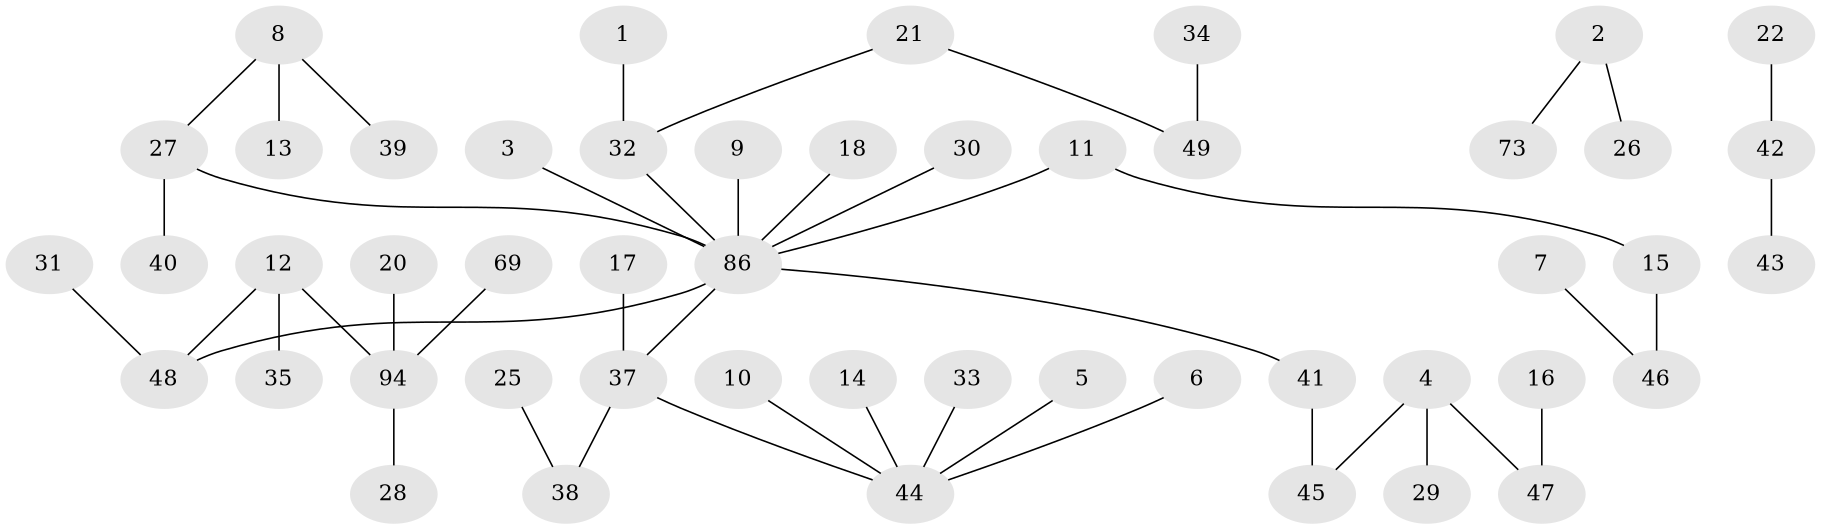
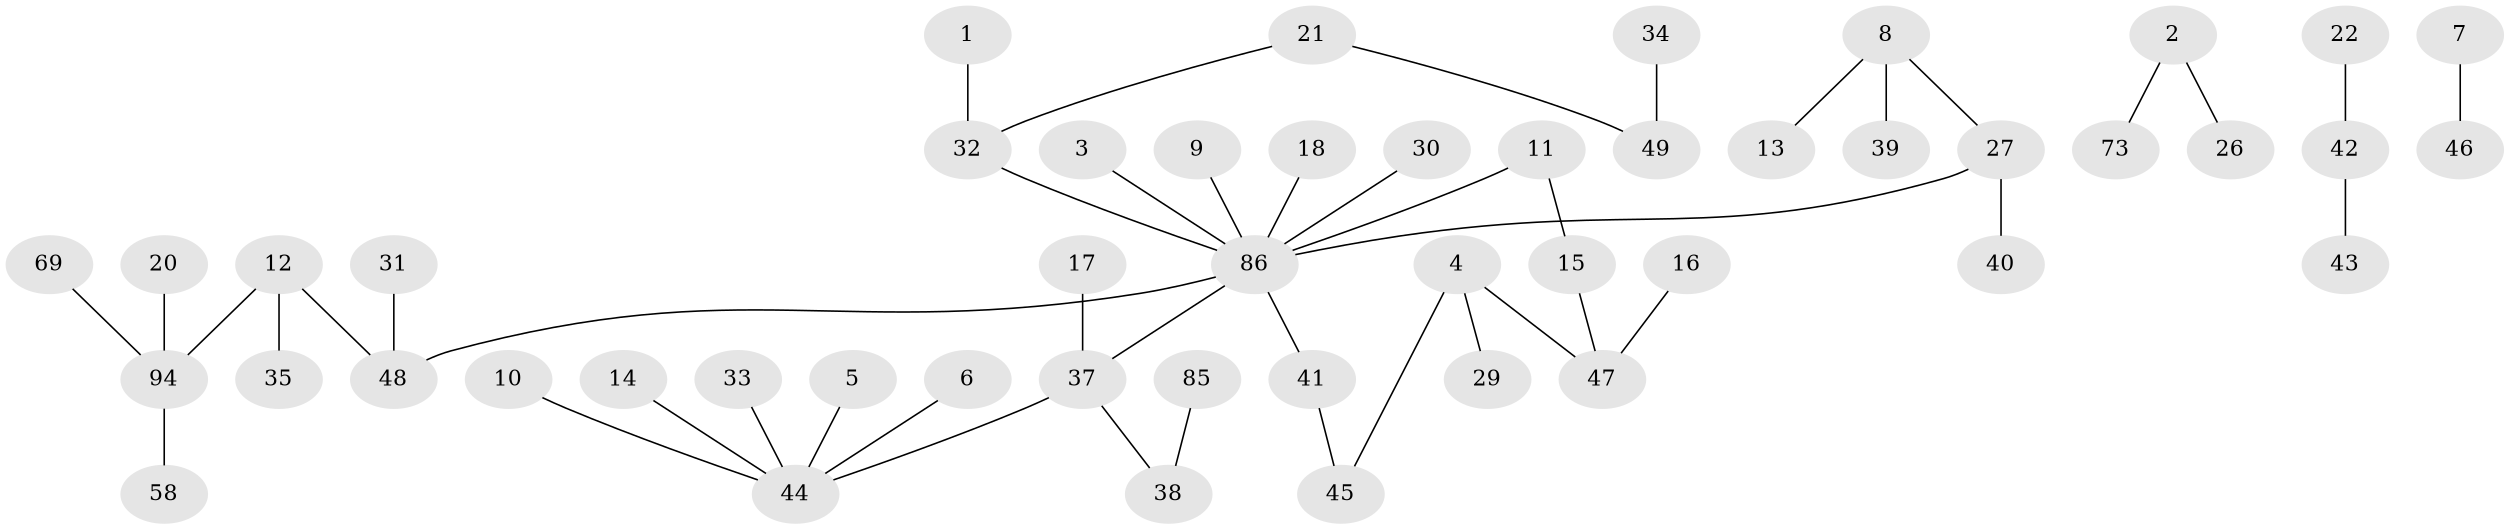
  graph {
    node [color=gray90 style=filled]
    edge [weight=1.0]
    1
    32
    n3 [label=86]
    n4 [label=73]
    2
    26
    3
    22
    42
    48
    37
    41
    4
    29
    45
    47
    5
    44
    6
    7
    46
    8
    13
    27
    39
    40
    9
    10
    11
    15
    n31 [label=94]
    12
    35
-   28
+   28 [label=58]
    14
    16
    17
    38
    18
    n40 [label=69]
    20
    21
    49
    43
-   25
+   25 [label=85]
    30
    31
    33
    34
    1 -- 32
    32 -- n3
    n3 -- 48
    n3 -- 37
    n3 -- 41
    2 -- n4
    2 -- 26
    3 -- n3
    22 -- 42
    42 -- 43
    37 -- 44
    37 -- 38
    41 -- 45
    4 -- 29
    4 -- 45
    4 -- 47
    5 -- 44
    6 -- 44
    7 -- 46
    8 -- 13
    8 -- 27
    8 -- 39
    27 -- n3
    27 -- 40
    9 -- n3
    10 -- 44
    11 -- n3
    11 -- 15
-   15 -- 46
+   15 -- 47
    n31 -- 28
    12 -- 48
    12 -- n31
    12 -- 35
    14 -- 44
    16 -- 47
    17 -- 37
    18 -- n3
    n40 -- n31
    20 -- n31
    21 -- 32
    21 -- 49
    25 -- 38
    30 -- n3
    31 -- 48
    33 -- 44
    34 -- 49
  }
